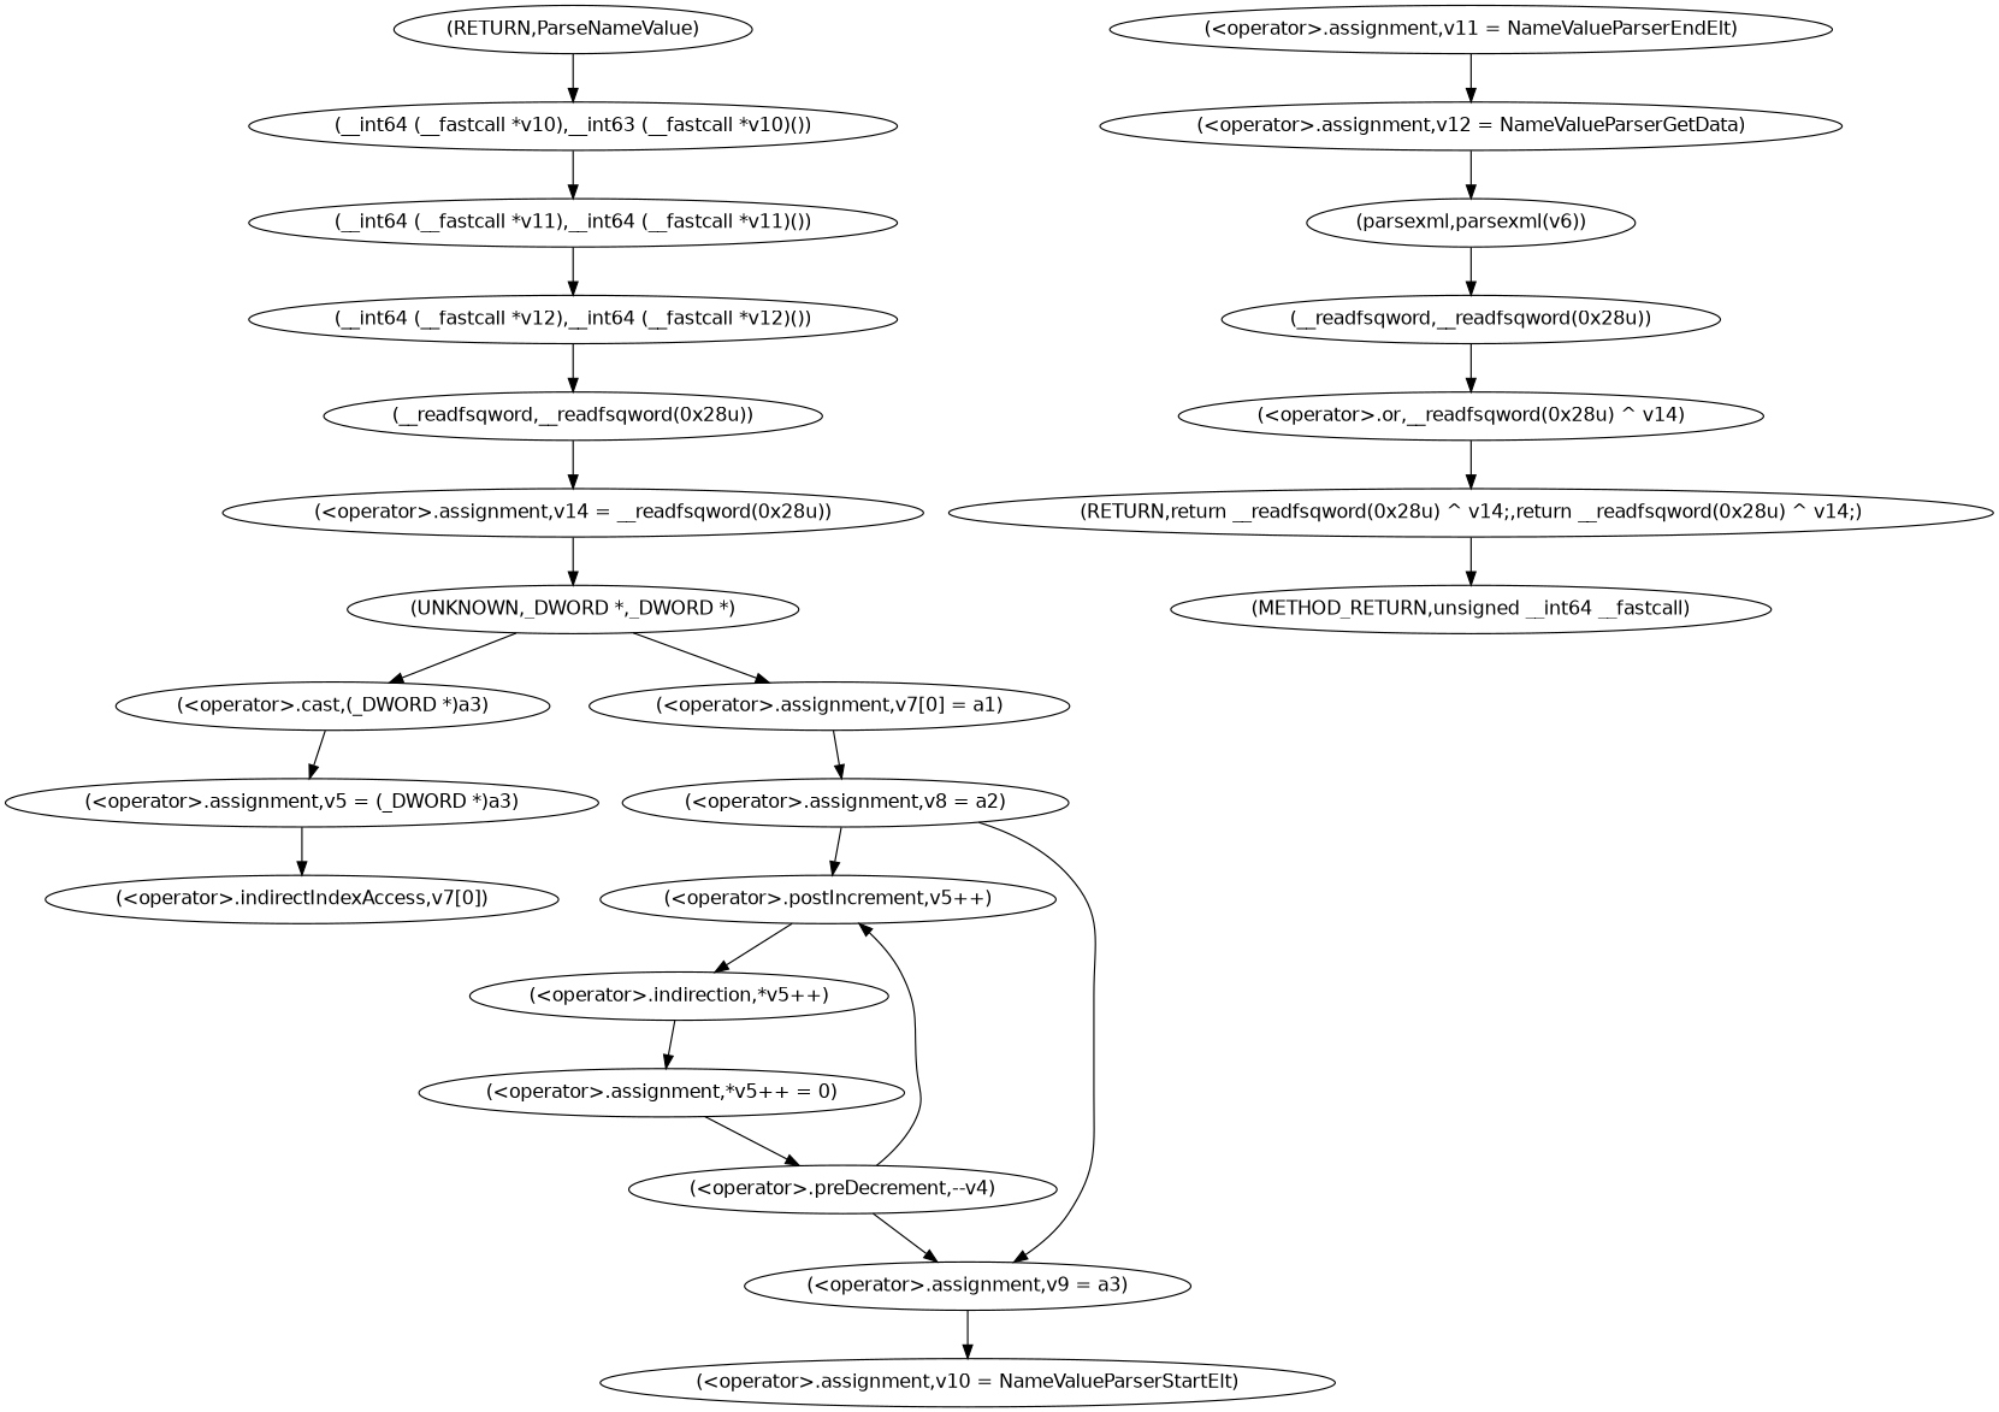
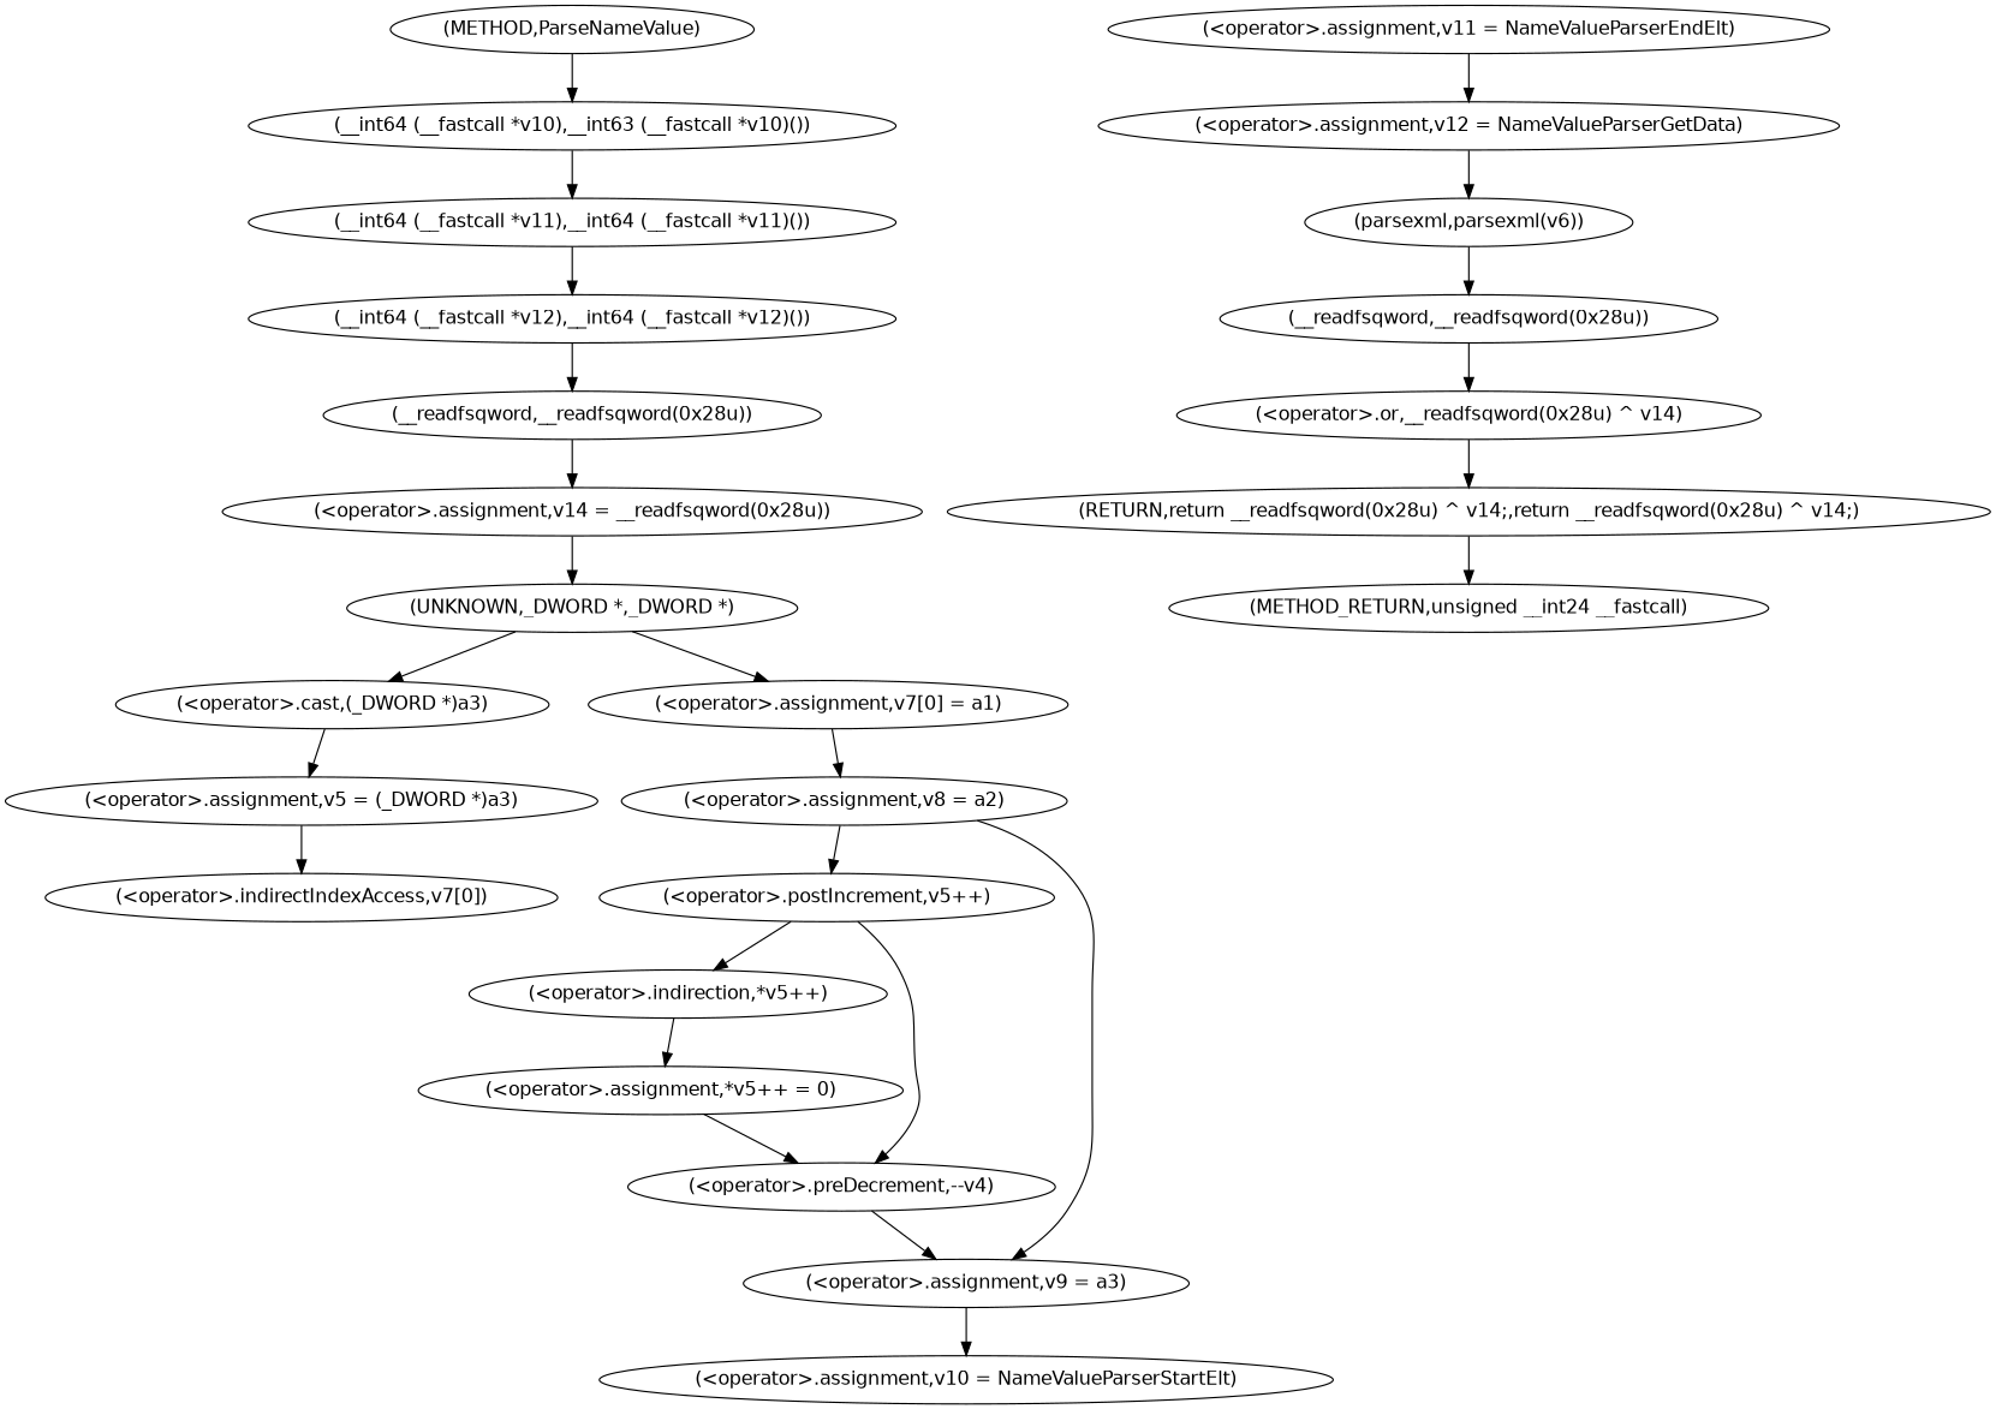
  digraph {
    fontname="DejaVu Sans"
    node [fontname="DejaVu Sans"]
    edge [fontname="DejaVu Sans"]
    n1 [label="(__int64 (__fastcall *v10),__int63 (__fastcall *v10)())"]
    n2 [label="(__int64 (__fastcall *v11),__int64 (__fastcall *v11)())"]
    n3 [label="(__int64 (__fastcall *v12),__int64 (__fastcall *v12)())"]
    n4 [label="(__readfsqword,__readfsqword(0x28u))"]
    n5 [label="(<operator>.assignment,v14 = __readfsqword(0x28u))"]
    n6 [label="(UNKNOWN,_DWORD *,_DWORD *)"]
    n7 [label="(<operator>.cast,(_DWORD *)a3)"]
    n8 [label="(<operator>.assignment,v7[0] = a1)"]
    n9 [label="(<operator>.assignment,v5 = (_DWORD *)a3)"]
    n10 [label="(<operator>.indirectIndexAccess,v7[0])"]
    n11 [label="(<operator>.assignment,v8 = a2)"]
    n12 [label="(<operator>.postIncrement,v5++)"]
    n13 [label="(<operator>.assignment,v9 = a3)"]
    n14 [label="(<operator>.indirection,*v5++)"]
    n15 [label="(<operator>.assignment,v10 = NameValueParserStartElt)"]
    n16 [label="(<operator>.assignment,*v5++ = 0)"]
    n17 [label="(<operator>.preDecrement,--v4)"]
    n18 [label="(<operator>.assignment,v11 = NameValueParserEndElt)"]
    n19 [label="(<operator>.assignment,v12 = NameValueParserGetData)"]
    n20 [label="(parsexml,parsexml(v6))"]
    n21 [label="(__readfsqword,__readfsqword(0x28u))"]
    n22 [label="(<operator>.or,__readfsqword(0x28u) ^ v14)"]
    n23 [label="(RETURN,return __readfsqword(0x28u) ^ v14;,return __readfsqword(0x28u) ^ v14;)"]
-   n24 [label="(METHOD_RETURN,unsigned __int64 __fastcall)"]
-   n25 [label="(RETURN,ParseNameValue)"]
+   n24 [label="(METHOD_RETURN,unsigned __int24 __fastcall)"]
+   n25 [label="(METHOD,ParseNameValue)"]
    n1 -> n2
    n2 -> n3
    n3 -> n4
    n4 -> n5
    n5 -> n6
    n6 -> n7
    n6 -> n8
    n7 -> n9
    n8 -> n11
    n9 -> n10
    n11 -> n12
    n11 -> n13
    n12 -> n14
    n13 -> n15
    n14 -> n16
    n16 -> n17
-   n17 -> n12
+   n12 -> n17
    n17 -> n13
    n18 -> n19
    n19 -> n20
    n20 -> n21
    n21 -> n22
    n22 -> n23
    n23 -> n24
    n25 -> n1
  }
